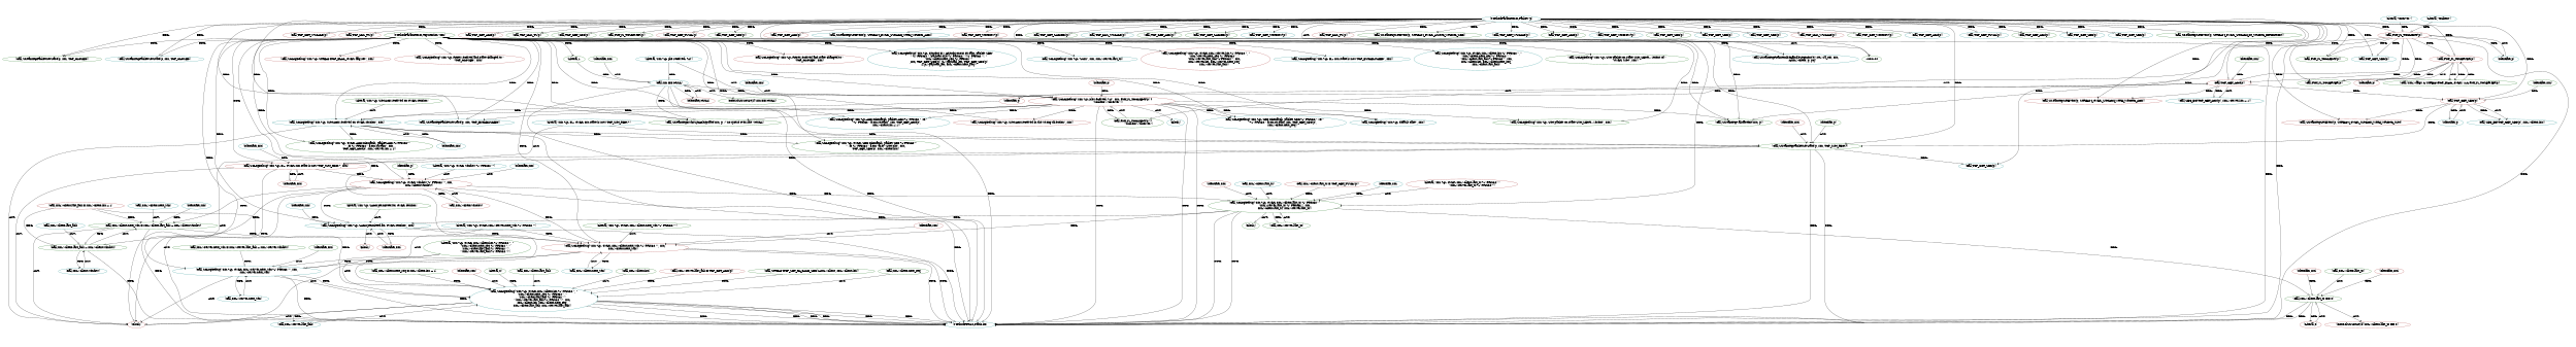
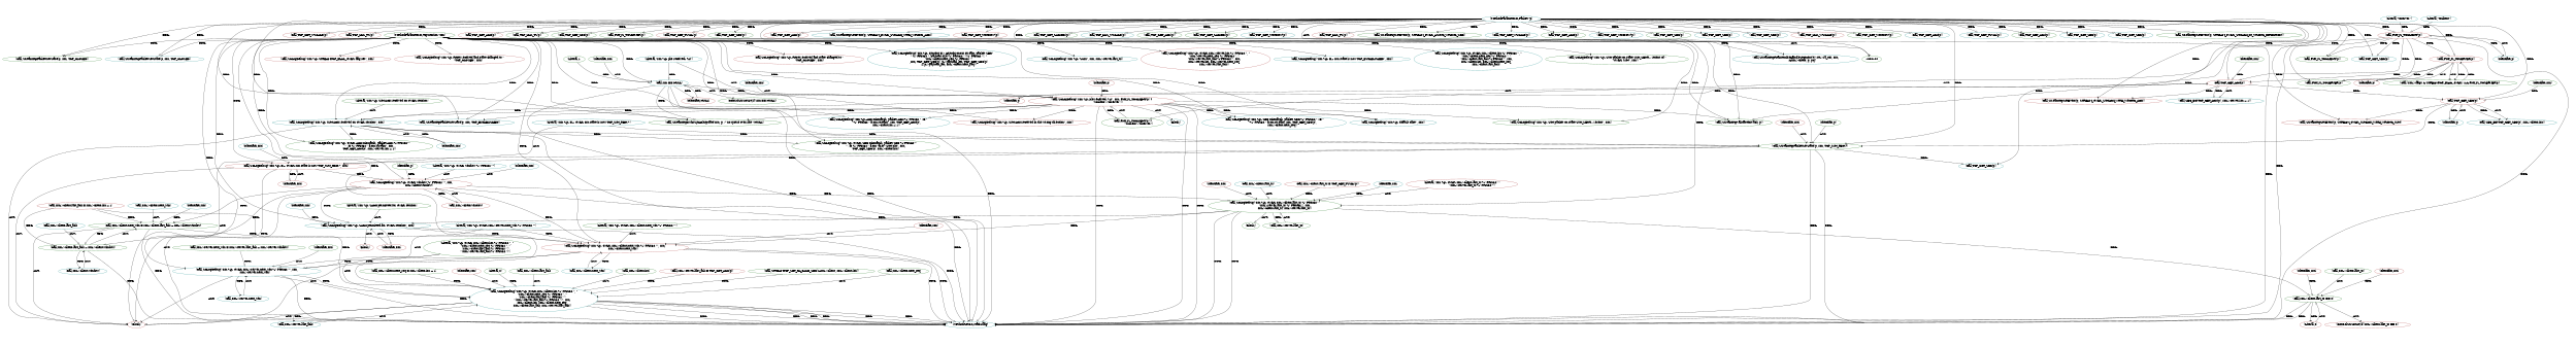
  digraph {
    node [color=teal]
    edge [arrowhead=onormal]
    n1 [color=brown label="(Call,SCLogDebug(\"ssn %p: 4WHS window %\" PRIu32 \"\", ssn,\n                    ssn->client.window))"]
    n2 [color=darkgreen label="(Call,SCLogDebug(\"ssn %p: 4WHS ssn->client.last_ts %\" PRIu32\" \"\n                        \"ssn->server.last_ts %\" PRIu32\"\", ssn,\n                        ssn->client.last_ts, ssn->server.last_ts))"]
    n3 [label="(Call,SCLogDebug(\"ssn %p: SACK permitted for 4WHS session\", ssn))"]
    n4 [color=brown label="(Call,SCLogDebug(\"ssn %p: 4WHS ssn->client.next_win %\" PRIu32 \"\", ssn,\n                    ssn->client.next_win))"]
    n5 [color=darkgreen label="(Call,ssn->client.next_win = ssn->client.last_ack + ssn->client.window)"]
    n6 [color=darkgreen label="(Call,ssn->client.last_ack + ssn->client.window)"]
-   n7 [label="(MethodReturn,static int)"]
+   n7 [label="(MethodReturn,static flag)"]
    n8 [color=brown label="(Block,)"]
    n9 [color=brown label="(Call,ssn->client.window)"]
    n10 [color=darkgreen label="(Call,ssn->client.last_ts == 0)"]
    n11 [color=darkgreen label="(Call,ssn->server.last_ts)"]
    n12 [color=darkgreen label="(Block,)"]
    n13 [color=brown label="(Identifier,ssn)"]
    n14 [color=brown label="(Block,)"]
    n15 [label="(Call,SCLogDebug(\"ssn %p: 4WHS ssn->server.next_win %\" PRIu32 \"\", ssn,\n                    ssn->server.next_win))"]
    n16 [label="(Call,ssn->client.next_win)"]
    n17 [label="(Call,ssn->client.window)"]
    n18 [color=brown label="(Call,SCLogDebug(\"ssn %p: =~ 4WHS ssn state is now TCP_SYN_RECV\", ssn))"]
    n19 [color=brown label="(Identifier,ssn)"]
    n20 [color=darkgreen label="(Call,StreamTcpPacketSetState(p, ssn, TCP_SYN_RECV))"]
    n21 [label="(Call,TCP_GET_SEQ(p))"]
    n22 [color=brown label="(Call,TCP_GET_SEQ(p))"]
    n23 [color=brown label="(Call,StreamTcpSetEvent(p, STREAM_4WHS_SYNACK_WITH_WRONG_SYN))"]
    n24 [label="(Call,SEQ_EQ(TCP_GET_SEQ(p), ssn->client.isn))"]
    n25 [label="(Identifier,p)"]
    n26 [color=brown label="(Call,TCP_GET_ACK(p))"]
    n27 [label="(Call,SEQ_EQ(TCP_GET_ACK(p), ssn->server.isn + 1))"]
    n28 [color=brown label="(Call,StreamTcpSetEvent(p, STREAM_4WHS_SYNACK_WITH_WRONG_ACK))"]
    n29 [color=brown label="(Identifier,p)"]
    n30 [label="(Call,SCLogDebug(\"ssn %p: SYN/ACK received on 4WHS session\", ssn))"]
    n31 [color=brown label="(Call,PKT_IS_TOCLIENT(p))"]
    n32 [color=brown label="(Call,PKT_IS_TOSERVER(p))"]
    n33 [label="(Call,TCP_GET_SEQ(p))"]
    n34 [color=darkgreen label="(Call,PKT_IS_TOCLIENT(p) ?\n               \"toclient\":\"toserver\")"]
    n35 [label="(Identifier,p)"]
-   n36 [color=darkgreen label="(Call,StreamTcpValidateRst(ssn, p))"]
+   n36 [color=darkgreen label="(Call,StreamTcpValidateRst(ack, p))"]
    n37 [color=darkgreen label="(Call,PKT_IS_TOCLIENT(p))"]
    n38 [color=darkgreen label="(Call,PKT_IS_TOSERVER(p))"]
    n39 [color=brown label="(Identifier,p)"]
    n40 [color=darkgreen label="(Call,(ssn->flags & STREAMTCP_FLAG_4WHS) && PKT_IS_TOSERVER(p))"]
    n41 [color=brown label="(Call,SCLogDebug(\"ssn %p: pkt received: %s\", ssn, PKT_IS_TOCLIENT(p) ?\n               \"toclient\":\"toserver\"))"]
    n42 [label="(MethodParameterIn,Packet *p)"]
    n43 [color=brown label="(Call,TCP_GET_WSCALE(p))"]
    n44 [color=brown label="(Call,TCP_HAS_TS(p))"]
    n45 [color=brown label="(Call,TCP_GET_ACK(p))"]
    n46 [color=darkgreen label="(Call,TCP_HAS_TS(p))"]
    n47 [color=darkgreen label="(Call,TCP_GET_SEQ(p))"]
    n48 [color=darkgreen label="(Call,PKT_IS_TOSERVER(p))"]
    n49 [color=brown label="(Call,TCP_GET_TSVAL(p))"]
    n50 [color=darkgreen label="(Call,TCP_GET_SEQ(p))"]
    n51 [color=darkgreen label="(Call,StreamTcpPacketSetState(p, ssn, TCP_CLOSED))"]
    n52 [color=brown label="(Call,TCP_GET_ACK(p))"]
    n53 [label="(Call,StreamTcpSetEvent(p, STREAM_3WHS_SYNACK_WITH_WRONG_ACK))"]
    n54 [color=brown label="(Call,TCP_GET_WINDOW(p))"]
    n55 [color=darkgreen label="(Call,StreamTcp3whsSynAckUpdate(ssn, p, /* no queue override */NULL))"]
    n56 [color=darkgreen label="(Call,TCP_GET_SACKOK(p))"]
    n57 [label="(Call,TCP_HAS_WSCALE(p))"]
    n58 [color=darkgreen label="(Call,TCP_GET_ACK(p))"]
    n59 [color=darkgreen label="(Call,TCP_GET_SACKOK(p))"]
    n60 [label="(Call,TCP_GET_WINDOW(p))"]
    n61 [label="(Call,StreamTcpPacketSetState(p, ssn, TCP_ESTABLISHED))"]
    n62 [color=brown label="(Call,TCP_HAS_TS(p))"]
    n63 [color=darkgreen label="(Call,StreamTcpSetEvent(p, STREAM_3WHS_ASYNC_WRONG_SEQ))"]
    n64 [label="(Call,TCP_GET_WSCALE(p))"]
    n65 [color=darkgreen label="(Call,TCP_GET_ACK(p))"]
    n66 [label="(Call,TCP_GET_WINDOW(p))"]
    n67 [color=darkgreen label="(Call,TCP_GET_SEQ(p))"]
    n68 [label="(Call,TCP_GET_SEQ(p))"]
    n69 [label="(Call,TCP_GET_SEQ(p))"]
    n70 [color=brown label="(Call,TCP_HAS_WSCALE(p))"]
    n71 [color=darkgreen label="(Call,TCP_GET_WINDOW(p))"]
    n72 [label="(Call,TCP_GET_ACK(p))"]
    n73 [label="(Call,StreamTcpPacketSetState(p, ssn, TCP_CLOSED))"]
    n74 [label="(Call,TCP_GET_TSVAL(p))"]
    n75 [color=darkgreen label="(Call,TCP_GET_ACK(p))"]
    n76 [label="(Call,TCP_GET_SEQ(p))"]
    n77 [label="(Call,TCP_GET_SEQ(p))"]
    n78 [color=darkgreen label="(Call,StreamTcpSetEvent(p, STREAM_3WHS_SYNACK_IN_WRONG_DIRECTION))"]
    n79 [label="(Call,StreamTcpReassembleHandleSegment(tv, stt->ra_ctx, ssn,\n                &ssn->client, p, pq))"]
    1000124 [color=darkgreen]
    n81 [color=darkgreen label="(Call,SCLogDebug(\"ssn %p: 4WHS SEQ mismatch, packet SEQ %\"PRIu32\"\"\n                        \" != %\" PRIu32 \" from *first* SYN pkt\", ssn,\n                        TCP_GET_SEQ(p), ssn->client.isn))"]
    n82 [color=darkgreen label="(Call,SCLogDebug(\"ssn %p: 4WHS ACK mismatch, packet ACK %\"PRIu32\"\"\n                        \" != %\" PRIu32 \" from stream\", ssn,\n                        TCP_GET_ACK(p), ssn->server.isn + 1))"]
    n83 [label="(Identifier,ssn)"]
    n84 [label="(Block,)"]
    n85 [label="(Call,SCLogDebug(\"ssn %p: SEQ mismatch, packet SEQ %\" PRIu32 \" != \"\n                    \"%\" PRIu32 \" from stream\",ssn, TCP_GET_SEQ(p),\n                    ssn->client.next_seq))"]
    n86 [label="(Call,SCLogDebug(\"ssn %p: default case\", ssn))"]
    n87 [label="(Call,SCLogDebug(\"ssn %p: ACK mismatch, packet ACK %\" PRIu32 \" != \"\n                    \"%\" PRIu32 \" from stream\", ssn, TCP_GET_ACK(p),\n                    ssn->client.isn + 1))"]
    n88 [color=brown label="(Call,SCLogDebug(\"ssn %p: SYN/ACK received in the wrong direction\", ssn))"]
    n89 [color=darkgreen label="(Call,SCLogDebug(\"ssn %p: SYN packet on state SYN_SENT... resent\", ssn))"]
    n90 [label="(Call,ssn == NULL)"]
    n91 [color=brown label="(Identifier,NULL)"]
    n92 [color=darkgreen label="(ControlStructure,if (ssn == NULL))"]
    n93 [color=darkgreen label="(MethodParameterIn,TcpSession *ssn)"]
    n94 [label="(Call,SCLogDebug(\"ssn %p: 4WHS ssn->client.isn %\" PRIu32 \", \"\n                    \"ssn->client.next_seq %\" PRIu32 \", \"\n                    \"ssn->client.last_ack %\" PRIu32 \" \"\n                    \"(ssn->server.last_ack %\" PRIu32 \")\", ssn,\n                    ssn->client.isn, ssn->client.next_seq,\n                    ssn->client.last_ack, ssn->server.last_ack))"]
    n95 [color=brown label="(Call,SCLogDebug(\"ssn %p: STREAMTCP_FLAG_4WHS flag set\", ssn))"]
    n96 [color=brown label="(Call,SCLogDebug(\"ssn %p: Reset received and state changed to \"\n                     \"TCP_CLOSED\", ssn))"]
    n97 [color=brown label="(Call,SCLogDebug(\"ssn %p: Reset received and state changed to \"\n                         \"TCP_CLOSED\", ssn))"]
    n98 [label="(Call,SCLogDebug(\"ssn %p: synsent => Asynchronous stream, packet SEQ\"\n                \" %\" PRIu32 \", payload size %\" PRIu32 \" (%\" PRIu32 \"), \"\n                \"ssn->client.next_seq %\" PRIu32 \"\"\n                ,ssn, TCP_GET_SEQ(p), p->payload_len, TCP_GET_SEQ(p)\n                + p->payload_len, ssn->client.next_seq))"]
    n99 [label="(Call,SCLogDebug(\"ssn %p: %02x\", ssn, ssn->server.last_ts))"]
    n100 [color=brown label="(Call,SCLogDebug(\"ssn %p: 4WHS ssn->server.isn %\" PRIu32 \", \"\n                    \"ssn->server.next_seq %\" PRIu32 \", \"\n                    \"ssn->server.last_ack %\"PRIu32\"\", ssn,\n                    ssn->server.isn, ssn->server.next_seq,\n                    ssn->server.last_ack))"]
    n101 [label="(Call,SCLogDebug(\"ssn %p: =~ ssn state is now TCP_ESTABLISHED\", ssn))"]
    n102 [label="(Call,SCLogDebug(\"ssn %p: 4WHS ssn->client.isn %\" PRIu32 \", \"\n                    \"ssn->client.next_seq %\" PRIu32 \", \"\n                    \"ssn->client.last_ack %\"PRIu32\"\", ssn,\n                    ssn->client.isn, ssn->client.next_seq,\n                    ssn->client.last_ack))"]
    n103 [color=darkgreen label="(Call,SCLogDebug(\"ssn %p: SYN packet on state SYN_SENT... resent of \"\n                    \"4WHS SYN\", ssn))"]
    n104 [label="(Call,ssn->server.next_win)"]
    n105 [label="(Call,ssn->server.last_ack)"]
    n106 [color=brown label="(Literal,0)"]
    n107 [color=brown label="(ControlStructure,if (ssn->client.last_ts == 0))"]
    n108 [label="(Literal,\"ssn %p: 4WHS ssn->server.next_win %\" PRIu32 \"\")"]
    n109 [color=brown label="(Identifier,ssn)"]
    n110 [color=darkgreen label="(Identifier,ssn)"]
    n111 [color=darkgreen label="(Call,ssn->client.next_seq)"]
    n112 [color=darkgreen label="(Identifier,ssn)"]
    n113 [color=brown label="(Identifier,ssn)"]
    n114 [color=darkgreen label="(Call,ssn->client.last_ts)"]
    n115 [label="(Call,ssn->client.last_ack)"]
    n116 [color=brown label="(Identifier,ssn)"]
    n117 [label="(Call,ssn->client.last_ts)"]
    n118 [label="(Identifier,ssn)"]
    n119 [color=brown label="(Identifier,ssn)"]
    n120 [label="(Identifier,ssn)"]
    n121 [color=darkgreen label="(Call,ssn->client.next_seq = ssn->client.isn + 1)"]
    n122 [color=darkgreen label="(Literal,\"ssn %p: SACK permitted for 4WHS session\")"]
    n123 [color=darkgreen label="(Literal,\"ssn %p: SYN/ACK received on 4WHS session\")"]
    n124 [color=brown label="(Identifier,ssn)"]
    n125 [color=brown label="(Call,ssn->client.last_ack = ssn->client.isn + 1)"]
    n126 [color=darkgreen label="(Literal,\"ssn %p: 4WHS ssn->client.isn %\" PRIu32 \", \"\n                    \"ssn->client.next_seq %\" PRIu32 \", \"\n                    \"ssn->client.last_ack %\" PRIu32 \" \"\n                    \"(ssn->server.last_ack %\" PRIu32 \")\")"]
    n127 [color=brown label="(Call,ssn->client.last_ts = TCP_GET_TSVAL(p))"]
    n128 [color=darkgreen label="(Literal,1)"]
    n129 [label="(Literal,\"ssn %p: =~ 4WHS ssn state is now TCP_SYN_RECV\")"]
    n130 [color=darkgreen label="(Literal,0)"]
    n131 [color=brown label="(Identifier,p)"]
    n132 [color=darkgreen label="(Identifier,p)"]
    n133 [label="(Identifier,ssn)"]
    n134 [color=darkgreen label="(Call,ssn->client.last_ack)"]
    n135 [label="(Literal,\"toserver\")"]
    n136 [color=darkgreen label="(Call,ssn->client.isn)"]
    n137 [color=darkgreen label="(Literal,\"ssn %p: 4WHS ssn->client.next_win %\" PRIu32 \"\")"]
    n138 [label="(Identifier,ssn)"]
    n139 [label="(Literal,\"toclient\")"]
    n140 [color=darkgreen label="(Identifier,p)"]
    n141 [label="(Call,ssn->client.next_win)"]
    n142 [color=brown label="(Literal,\"ssn %p: 4WHS ssn->client.last_ts %\" PRIu32\" \"\n                        \"ssn->server.last_ts %\" PRIu32\"\")"]
    n143 [label="(Identifier,ssn)"]
    n144 [label="(Literal,\"ssn %p: 4WHS window %\" PRIu32 \"\")"]
    n145 [label="(Literal,\"ssn %p: pkt received: %s\")"]
    n146 [color=brown label="(Call,ssn->server.last_ack = TCP_GET_ACK(p))"]
    n147 [label="(Identifier,ssn)"]
    n148 [color=darkgreen label="(Identifier,ssn)"]
    n149 [color=darkgreen label="(Identifier,ssn)"]
    n150 [color=darkgreen label="(Call,STREAMTCP_SET_RA_BASE_SEQ(&ssn->client, ssn->client.isn))"]
    n151 [color=brown label="(Identifier,ssn)"]
    n152 [color=darkgreen label="(Call,ssn->server.next_win = ssn->server.last_ack + ssn->server.window)"]
    n1 -> n2 [label="DDG: "]
    n1 -> n3 [label="DDG: "]
    n1 -> n4 [label="DDG: "]
    n1 -> n5 [arrowhead=tee label="DDG: "]
    n1 -> n6 [label="DDG: "]
    n1 -> n7 [arrowhead=tee label="DDG: "]
    n1 -> n8 [arrowhead=tee label="AST: "]
    n1 -> n9 [label="CFG: "]
    n2 -> n3 [arrowhead=tee label="DDG: "]
    n2 -> n4 [arrowhead=tee label="DDG: "]
    n2 -> n7 [arrowhead=tee label="DDG: "]
    n2 -> n7 [arrowhead=tee label="DDG: "]
    n2 -> n10 [label="DDG: "]
    n2 -> n11 [label="CFG: "]
    n2 -> n12 [label="AST: "]
    n3 -> n4 [arrowhead=tee label="DDG: "]
    n3 -> n7 [arrowhead=tee label="DDG: "]
    n3 -> n13 [label="CFG: "]
    n3 -> n14 [arrowhead=tee label="AST: "]
    n4 -> n7 [arrowhead=tee label="DDG: "]
    n4 -> n7 [label="DDG: "]
    n4 -> n8 [label="AST: "]
    n4 -> n15 [label="DDG: "]
    n4 -> n16 [arrowhead=tee label="CFG: "]
    n5 -> n4 [arrowhead=tee label="DDG: "]
    n5 -> n6 [label="CFG: "]
    n5 -> n7 [arrowhead=tee label="DDG: "]
    n5 -> n8 [arrowhead=tee label="AST: "]
    n6 -> n5 [arrowhead=tee label="AST: "]
    n6 -> n7 [arrowhead=tee label="DDG: "]
    n6 -> n17 [arrowhead=tee label="CFG: "]
    n9 -> n1 [arrowhead=tee label="AST: "]
    n10 -> n7 [arrowhead=tee label="DDG: "]
    n10 -> n7 [arrowhead=tee label="DDG: "]
    n10 -> n106 [arrowhead=tee label="CFG: "]
    n10 -> n107 [arrowhead=tee label="AST: "]
    n11 -> n2 [label="AST: "]
    n13 -> n3 [arrowhead=tee label="AST: "]
    n15 -> n7 [arrowhead=tee label="DDG: "]
    n15 -> n7 [arrowhead=tee label="DDG: "]
    n15 -> n8 [arrowhead=tee label="AST: "]
    n15 -> n94 [label="DDG: "]
    n15 -> n104 [arrowhead=tee label="CFG: "]
    n16 -> n4 [arrowhead=tee label="AST: "]
    n17 -> n6 [arrowhead=tee label="AST: "]
    n18 -> n1 [label="DDG: "]
    n18 -> n7 [label="DDG: "]
    n18 -> n8 [label="AST: "]
    n18 -> n19 [label="CFG: "]
    n19 -> n18 [label="AST: "]
    n20 -> n7 [label="DDG: "]
    n20 -> n7 [arrowhead=tee label="DDG: "]
    n20 -> n8 [label="AST: "]
    n20 -> n18 [arrowhead=tee label="DDG: "]
    n20 -> n21 [label="DDG: "]
    n22 -> n20 [arrowhead=tee label="DDG: "]
    n22 -> n23 [label="DDG: "]
    n22 -> n24 [arrowhead=tee label="AST: "]
    n22 -> n24 [arrowhead=tee label="DDG: "]
    n22 -> n25 [label="CFG: "]
    n25 -> n22 [label="AST: "]
    n26 -> n22 [arrowhead=tee label="DDG: "]
    n26 -> n27 [label="AST: "]
    n26 -> n27 [label="DDG: "]
    n26 -> n28 [arrowhead=tee label="DDG: "]
    n26 -> n29 [arrowhead=tee label="CFG: "]
    n29 -> n26 [arrowhead=tee label="AST: "]
    n29 -> n30 [label="CFG: "]
    n30 -> n7 [label="DDG: "]
    n30 -> n8 [label="AST: "]
    n30 -> n20 [label="DDG: "]
    n30 -> n81 [label="DDG: "]
    n30 -> n82 [label="DDG: "]
    n30 -> n83 [label="CFG: "]
    n31 -> n7 [arrowhead=tee label="DDG: "]
    n31 -> n26 [label="DDG: "]
    n31 -> n32 [label="DDG: "]
    n31 -> n33 [label="DDG: "]
    n31 -> n34 [label="AST: "]
    n31 -> n35 [arrowhead=tee label="CFG: "]
    n31 -> n36 [label="DDG: "]
    n31 -> n37 [label="DDG: "]
    n31 -> n38 [label="DDG: "]
    n32 -> n26 [arrowhead=tee label="DDG: "]
    n32 -> n38 [label="DDG: "]
    n32 -> n39 [label="CFG: "]
    n32 -> n40 [arrowhead=tee label="AST: "]
    n32 -> n40 [arrowhead=tee label="DDG: "]
    n34 -> n41 [label="AST: "]
    n35 -> n31 [label="AST: "]
    n39 -> n32 [label="AST: "]
    n40 -> n32 [arrowhead=tee label="CFG: "]
    n41 -> n7 [label="DDG: "]
    n41 -> n7 [arrowhead=tee label="DDG: "]
    n41 -> n7 [arrowhead=tee label="DDG: "]
    n41 -> n30 [arrowhead=tee label="DDG: "]
    n41 -> n34 [label="CFG: "]
    n41 -> n36 [label="DDG: "]
    n41 -> n55 [arrowhead=tee label="DDG: "]
    n41 -> n61 [arrowhead=tee label="DDG: "]
    n41 -> n84 [arrowhead=tee label="AST: "]
    n41 -> n85 [arrowhead=tee label="DDG: "]
    n41 -> n86 [arrowhead=tee label="DDG: "]
    n41 -> n87 [label="DDG: "]
    n41 -> n88 [arrowhead=tee label="DDG: "]
    n41 -> n89 [arrowhead=tee label="DDG: "]
    n42 -> n7 [label="DDG: "]
    n42 -> n20 [arrowhead=tee label="DDG: "]
    n42 -> n21 [arrowhead=tee label="DDG: "]
    n42 -> n22 [arrowhead=tee label="DDG: "]
    n42 -> n23 [arrowhead=tee label="DDG: "]
    n42 -> n26 [label="DDG: "]
    n42 -> n28 [arrowhead=tee label="DDG: "]
    n42 -> n31 [label="DDG: "]
    n42 -> n32 [label="DDG: "]
    n42 -> n33 [label="DDG: "]
    n42 -> n36 [label="DDG: "]
    n42 -> n37 [arrowhead=tee label="DDG: "]
    n42 -> n38 [arrowhead=tee label="DDG: "]
    n42 -> n43 [label="DDG: "]
    n42 -> n44 [label="DDG: "]
    n42 -> n45 [label="DDG: "]
    n42 -> n46 [arrowhead=tee label="DDG: "]
    n42 -> n47 [label="DDG: "]
    n42 -> n48 [label="DDG: "]
    n42 -> n49 [label="DDG: "]
    n42 -> n50 [arrowhead=tee label="DDG: "]
    n42 -> n51 [arrowhead=tee label="DDG: "]
    n42 -> n52 [label="DDG: "]
    n42 -> n53 [label="DDG: "]
    n42 -> n54 [label="DDG: "]
    n42 -> n55 [arrowhead=tee label="DDG: "]
    n42 -> n56 [label="DDG: "]
    n42 -> n57 [label="DDG: "]
    n42 -> n58 [arrowhead=tee label="DDG: "]
    n42 -> n59 [arrowhead=tee label="DDG: "]
    n42 -> n60 [arrowhead=tee label="DDG: "]
    n42 -> n61 [label="DDG: "]
    n42 -> n62 [label="DDG: "]
    n42 -> n63 [arrowhead=tee label="DDG: "]
    n42 -> n64 [label="DDG: "]
    n42 -> n65 [arrowhead=tee label="DDG: "]
    n42 -> n66 [arrowhead=tee label="DDG: "]
    n42 -> n67 [label="DDG: "]
    n42 -> n68 [arrowhead=tee label="DDG: "]
    n42 -> n69 [label="DDG: "]
    n42 -> n70 [arrowhead=tee label="DDG: "]
    n42 -> n71 [label="DDG: "]
    n42 -> n72 [label="DDG: "]
    n42 -> n73 [label="DDG: "]
    n42 -> n74 [label="DDG: "]
    n42 -> n75 [arrowhead=tee label="DDG: "]
    n42 -> n76 [arrowhead=tee label="DDG: "]
    n42 -> n77 [label="DDG: "]
    n42 -> n78 [label="DDG: "]
    n42 -> n79 [arrowhead=tee label="DDG: "]
    n42 -> 1000124 [arrowhead=tee label="AST: "]
    n83 -> n30 [arrowhead=tee label="AST: "]
    n90 -> n7 [label="DDG: "]
    n90 -> n7 [label="DDG: "]
    n90 -> n7 [label="DDG: "]
    n90 -> n41 [arrowhead=tee label="DDG: "]
    n90 -> n55 [label="DDG: "]
    n90 -> n91 [arrowhead=tee label="CFG: "]
    n90 -> n92 [arrowhead=tee label="AST: "]
-   n91 -> n90 [label="AST: "]
+   n91 -> n90 [label="CFG: "]
    n93 -> n1 [label="DDG: "]
    n93 -> n2 [arrowhead=tee label="DDG: "]
    n93 -> n3 [arrowhead=tee label="DDG: "]
    n93 -> n4 [arrowhead=tee label="DDG: "]
    n93 -> n7 [arrowhead=tee label="DDG: "]
    n93 -> n15 [arrowhead=tee label="DDG: "]
    n93 -> n18 [arrowhead=tee label="DDG: "]
    n93 -> n20 [arrowhead=tee label="DDG: "]
    n93 -> n30 [arrowhead=tee label="DDG: "]
    n93 -> n36 [arrowhead=tee label="DDG: "]
    n93 -> n41 [label="DDG: "]
    n93 -> n51 [arrowhead=tee label="DDG: "]
    n93 -> n55 [arrowhead=tee label="DDG: "]
    n93 -> n61 [label="DDG: "]
    n93 -> n73 [label="DDG: "]
    n93 -> n79 [label="DDG: "]
    n93 -> 1000124 [label="AST: "]
    n93 -> n81 [arrowhead=tee label="DDG: "]
    n93 -> n82 [label="DDG: "]
    n93 -> n85 [arrowhead=tee label="DDG: "]
    n93 -> n86 [arrowhead=tee label="DDG: "]
    n93 -> n87 [label="DDG: "]
    n93 -> n88 [label="DDG: "]
    n93 -> n89 [label="DDG: "]
-   n93 -> n128 [arrowhead=tee label="DDG: "]
+   n93 -> n90 [arrowhead=tee label="DDG: "]
    n93 -> n94 [arrowhead=tee label="DDG: "]
    n93 -> n95 [arrowhead=tee label="DDG: "]
    n93 -> n96 [label="DDG: "]
    n93 -> n97 [arrowhead=tee label="DDG: "]
    n93 -> n98 [label="DDG: "]
    n93 -> n99 [arrowhead=tee label="DDG: "]
    n93 -> n100 [label="DDG: "]
    n93 -> n101 [arrowhead=tee label="DDG: "]
    n93 -> n102 [label="DDG: "]
    n93 -> n103 [arrowhead=tee label="DDG: "]
    n94 -> n7 [label="DDG: "]
    n94 -> n7 [label="DDG: "]
    n94 -> n7 [label="DDG: "]
    n94 -> n7 [label="DDG: "]
    n94 -> n7 [arrowhead=tee label="DDG: "]
    n94 -> n7 [label="DDG: "]
    n94 -> n8 [label="AST: "]
    n94 -> n105 [arrowhead=tee label="CFG: "]
    n104 -> n15 [arrowhead=tee label="AST: "]
    n105 -> n94 [arrowhead=tee label="AST: "]
    n106 -> n10 [label="AST: "]
    n108 -> n4 [arrowhead=tee label="CFG: "]
    n108 -> n15 [label="AST: "]
    n109 -> n10 [label="CFG: "]
    n110 -> n22 [label="CFG: "]
    n111 -> n94 [arrowhead=tee label="AST: "]
    n112 -> n15 [label="AST: "]
    n113 -> n20 [arrowhead=tee label="AST: "]
    n114 -> n10 [label="AST: "]
    n115 -> n6 [label="AST: "]
    n116 -> n2 [arrowhead=tee label="AST: "]
    n117 -> n2 [label="AST: "]
    n118 -> n41 [label="AST: "]
    n119 -> n10 [arrowhead=tee label="CFG: "]
    n120 -> n5 [label="CFG: "]
    n121 -> n94 [label="DDG: "]
    n122 -> n3 [arrowhead=tee label="AST: "]
    n123 -> n30 [label="AST: "]
    n124 -> n94 [label="AST: "]
    n125 -> n5 [arrowhead=tee label="DDG: "]
    n125 -> n6 [label="DDG: "]
    n125 -> n94 [arrowhead=tee label="DDG: "]
    n126 -> n15 [label="CFG: "]
    n126 -> n94 [arrowhead=tee label="AST: "]
    n127 -> n2 [arrowhead=tee label="DDG: "]
    n128 -> n90 [label="CFG: "]
    n129 -> n18 [label="AST: "]
    n129 -> n20 [arrowhead=tee label="CFG: "]
    n130 -> n94 [label="CFG: "]
    n131 -> n41 [arrowhead=tee label="CFG: "]
    n132 -> n20 [arrowhead=tee label="AST: "]
    n133 -> n1 [label="AST: "]
    n134 -> n94 [arrowhead=tee label="AST: "]
    n135 -> n31 [label="CFG: "]
    n136 -> n94 [label="AST: "]
    n137 -> n4 [label="AST: "]
    n138 -> n2 [arrowhead=tee label="CFG: "]
    n139 -> n31 [label="CFG: "]
    n140 -> n1 [arrowhead=tee label="CFG: "]
    n141 -> n5 [label="AST: "]
    n142 -> n2 [arrowhead=tee label="AST: "]
    n143 -> n3 [arrowhead=tee label="CFG: "]
    n144 -> n1 [arrowhead=tee label="AST: "]
    n145 -> n41 [label="AST: "]
    n145 -> n90 [label="CFG: "]
    n146 -> n94 [label="DDG: "]
    n147 -> n18 [arrowhead=tee label="CFG: "]
    n148 -> n26 [label="CFG: "]
    n149 -> n90 [label="AST: "]
    n150 -> n94 [arrowhead=tee label="DDG: "]
    n151 -> n4 [arrowhead=tee label="AST: "]
    n152 -> n15 [label="DDG: "]
  }
